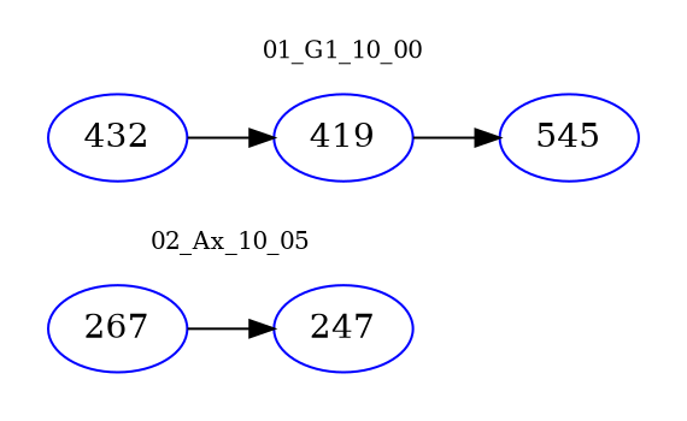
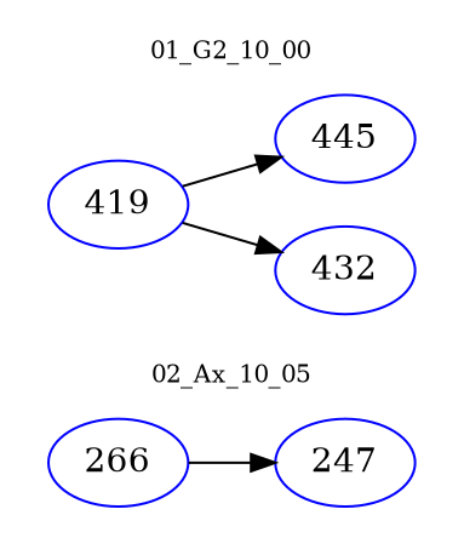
  digraph {
    rankdir=LR
    node [color=blue]
    edge [color=black]
-   n1 [label=267]
+   n1 [label=266]
    n2 [label=247]
    n3 [label=432]
    n4 [label=419]
-   n5 [label=545]
+   n5 [label=445]
    subgraph cluster_1 {
      color=white
      fontsize=10
      label="02_Ax_10_05"
      n1
      n2
    }
    subgraph cluster_2 {
      color=white
      fontsize=10
-     label="01_G1_10_00"
+     label="01_G2_10_00"
      n3
      n4
      n5
    }
    n1 -> n2
-   n3 -> n4
+   n4 -> n3
    n4 -> n5
  }
